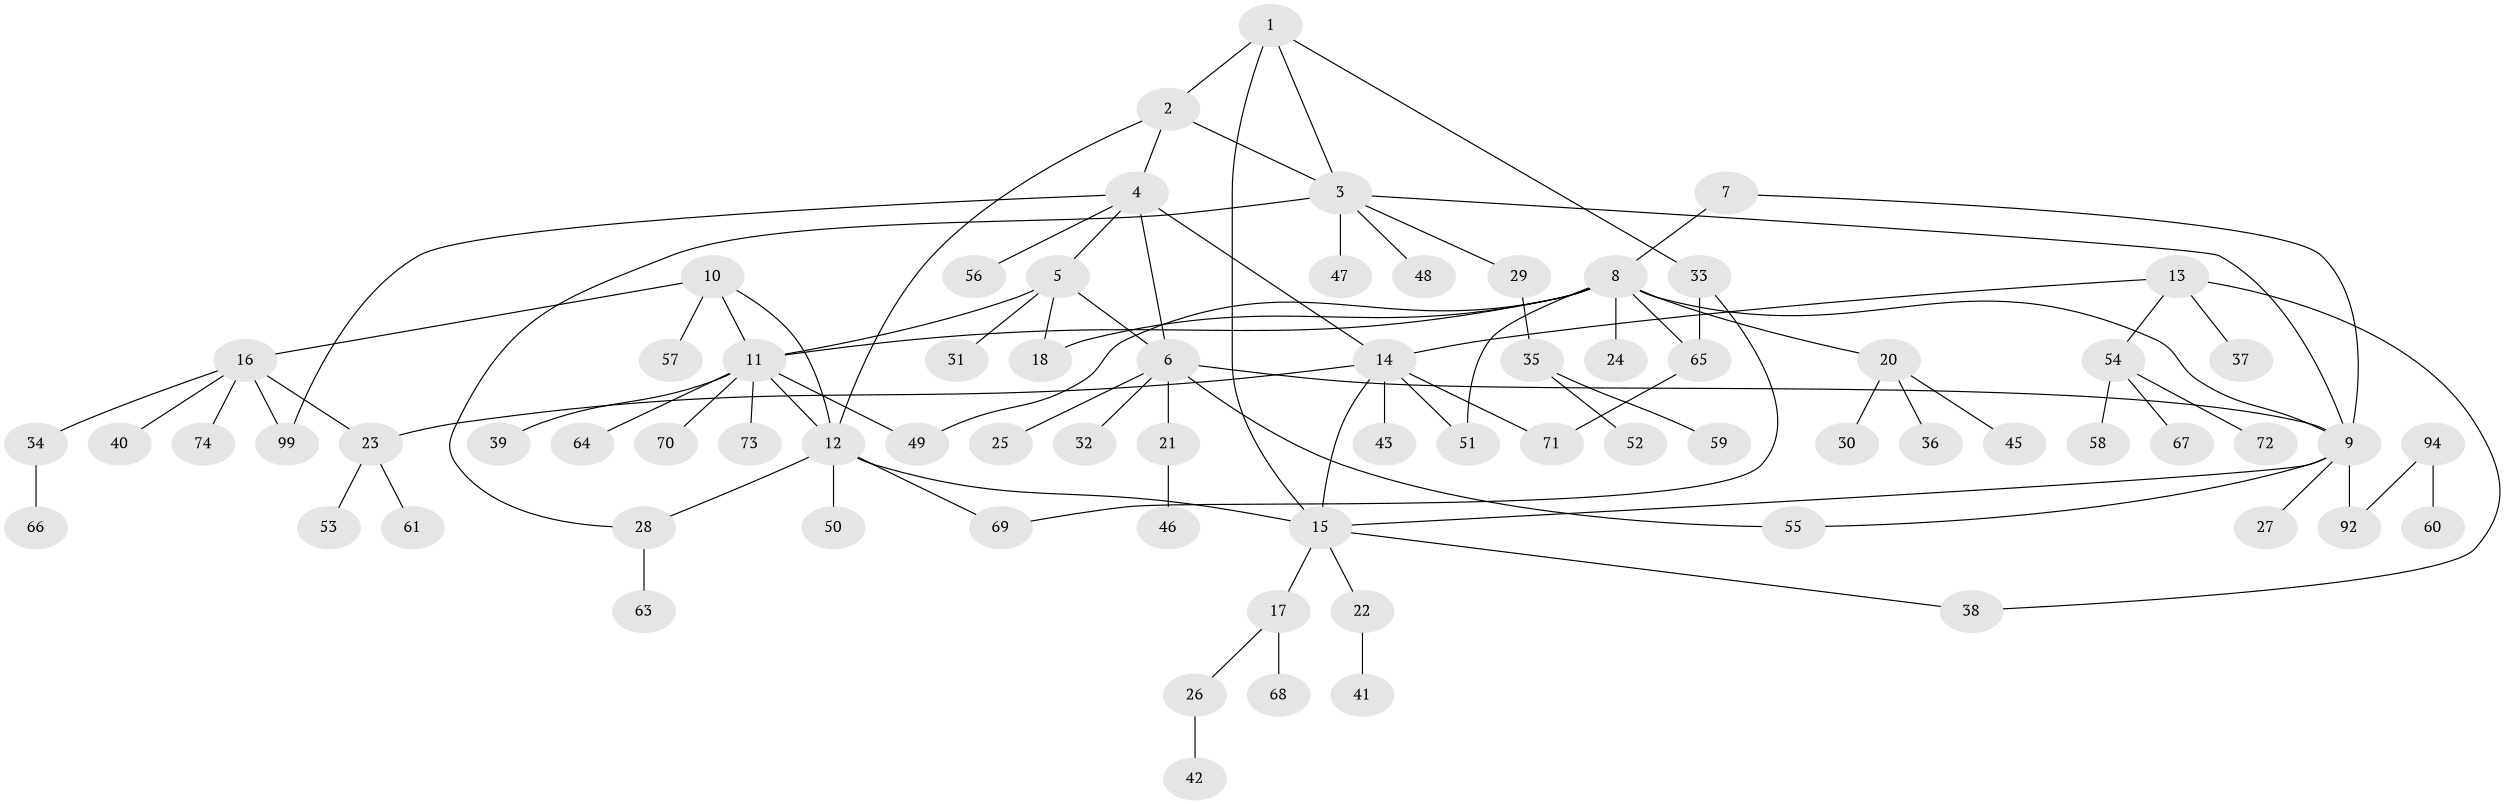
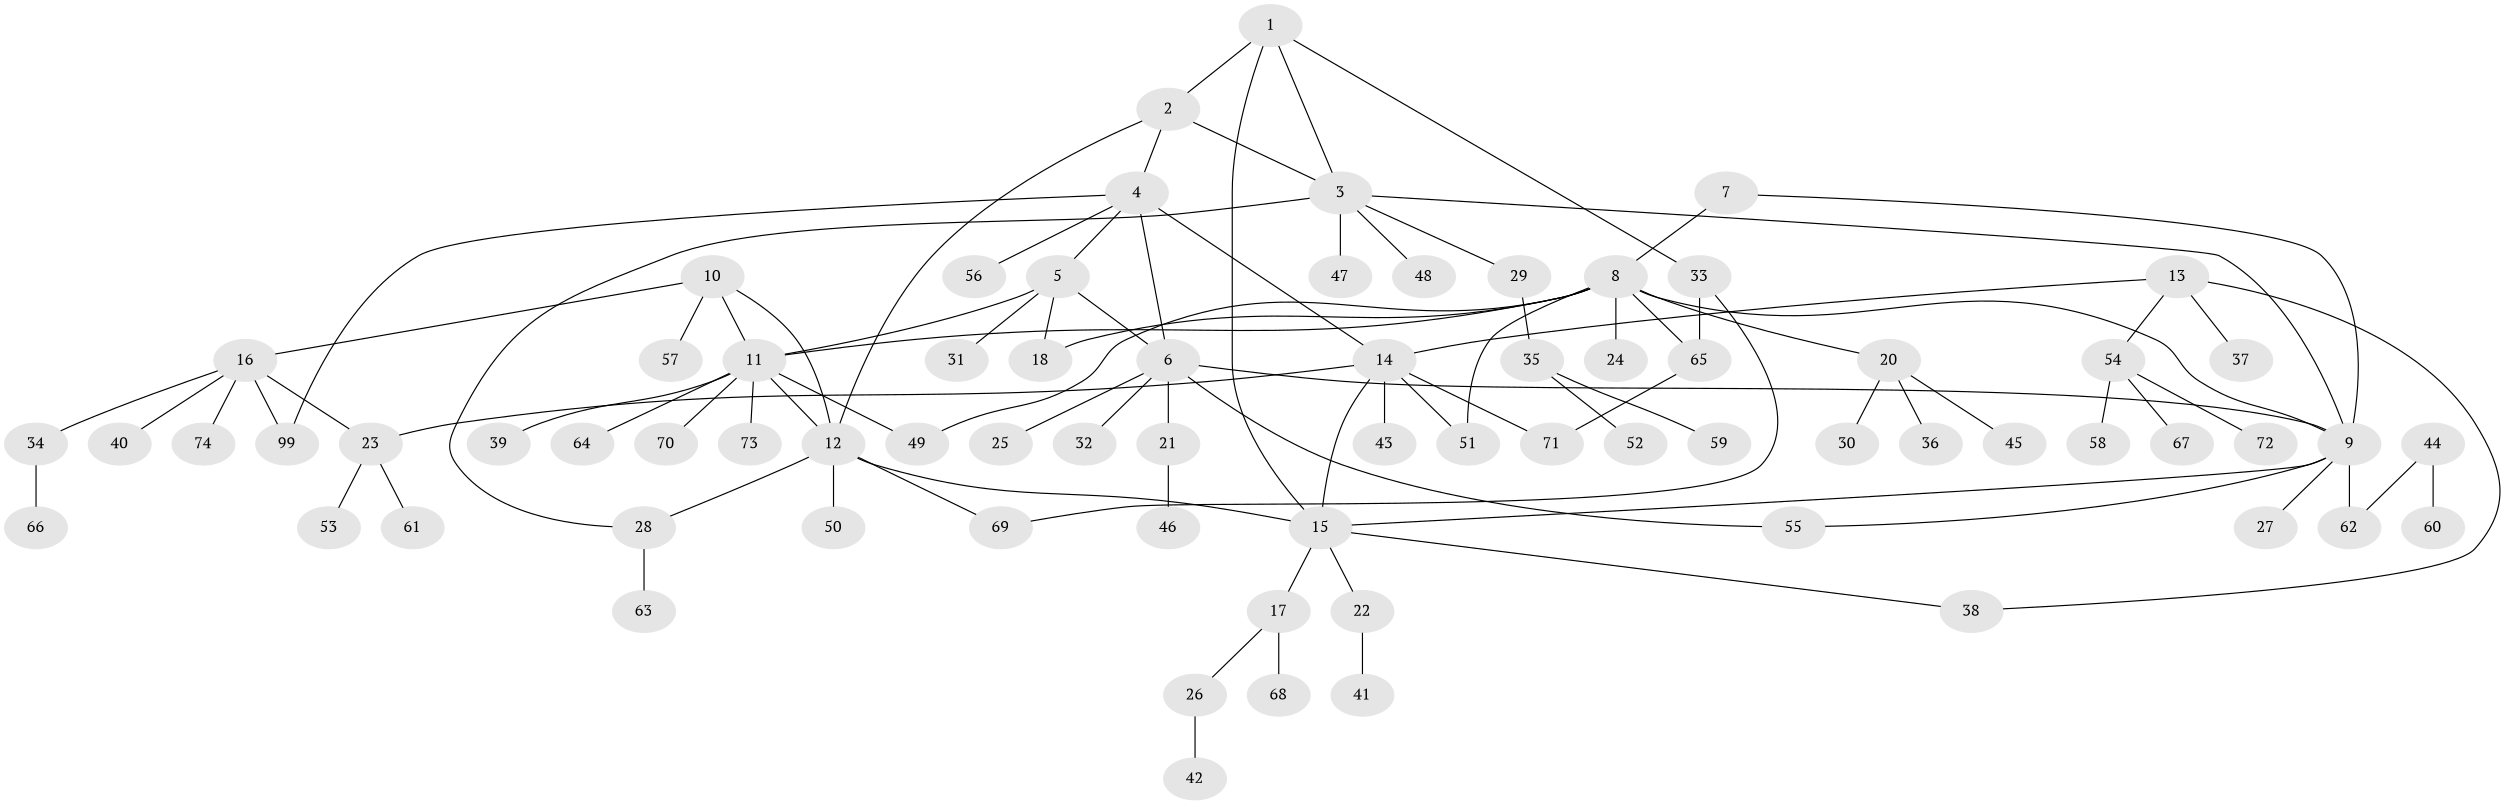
  graph {
    fontname="PT Serif"
    node [color=gray90 fontname="PT Serif" style=filled]
    edge [fontname="PT Serif"]
    1
    2
    3
    15
    33
    4
    12
    9
    28
    29
    47
    48
    17
    22
    38
    65
    69
    5
    6
    14
    n21 [label=99]
    56
    50
    55
    27
-   62 [label=92]
+   62
    63
    35
    11
    18
    31
    21
    25
    32
    51
    23
    43
    71
    49
    39
    64
    70
    73
    46
-   44 [label=94]
+   44
    60
    7
    8
    20
    24
    30
    36
    45
    10
    16
    57
    34
    40
    74
    13
    37
    54
    58
    67
    72
    53
    61
    26
    68
    41
    66
    42
    52
    59
    1 -- 2
    1 -- 3
    1 -- 15
    1 -- 33
    2 -- 3
    2 -- 4
    2 -- 12
    3 -- 9
    3 -- 28
    3 -- 29
    3 -- 47
    3 -- 48
    15 -- 17
    15 -- 22
    15 -- 38
    33 -- 65
    33 -- 69
    4 -- 5
    4 -- 6
    4 -- 14
    4 -- n21
    4 -- 56
    12 -- 15
    12 -- 28
    12 -- 69
    12 -- 50
    9 -- 15
    9 -- 55
    9 -- 27
    9 -- 62
    28 -- 63
    29 -- 35
    17 -- 26
    17 -- 68
    22 -- 41
    65 -- 71
    5 -- 6
    5 -- 11
    5 -- 18
    5 -- 31
    6 -- 9
    6 -- 55
    6 -- 21
    6 -- 25
    6 -- 32
    14 -- 15
    14 -- 51
    14 -- 23
    14 -- 43
    14 -- 71
    35 -- 52
    35 -- 59
    11 -- 12
    11 -- 49
    11 -- 39
    11 -- 64
    11 -- 70
    11 -- 73
    21 -- 46
    23 -- 53
    23 -- 61
    44 -- 62
    44 -- 60
    7 -- 9
    7 -- 8
    8 -- 9
    8 -- 65
    8 -- 11
    8 -- 18
    8 -- 51
    8 -- 49
    8 -- 20
    8 -- 24
    20 -- 30
    20 -- 36
    20 -- 45
    10 -- 12
    10 -- 11
    10 -- 16
    10 -- 57
    16 -- n21
    16 -- 23
    16 -- 34
    16 -- 40
    16 -- 74
    34 -- 66
    13 -- 38
    13 -- 14
    13 -- 37
    13 -- 54
    54 -- 58
    54 -- 67
    54 -- 72
    26 -- 42
  }
